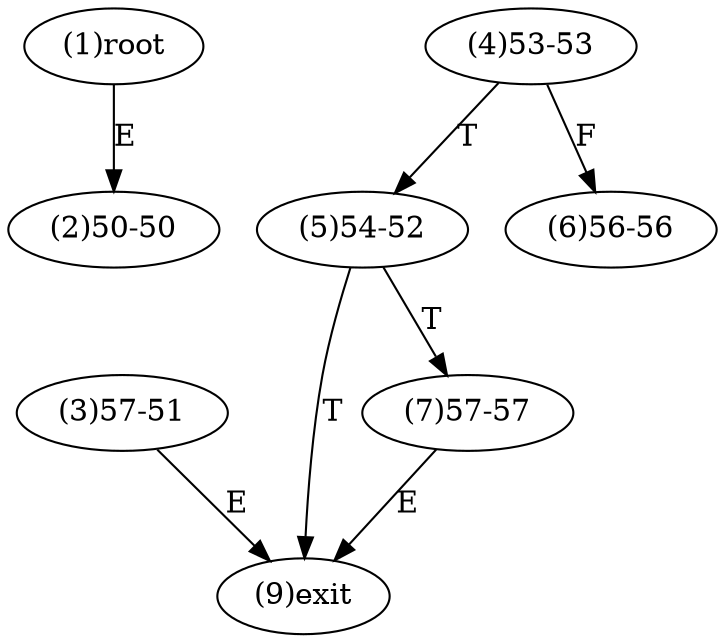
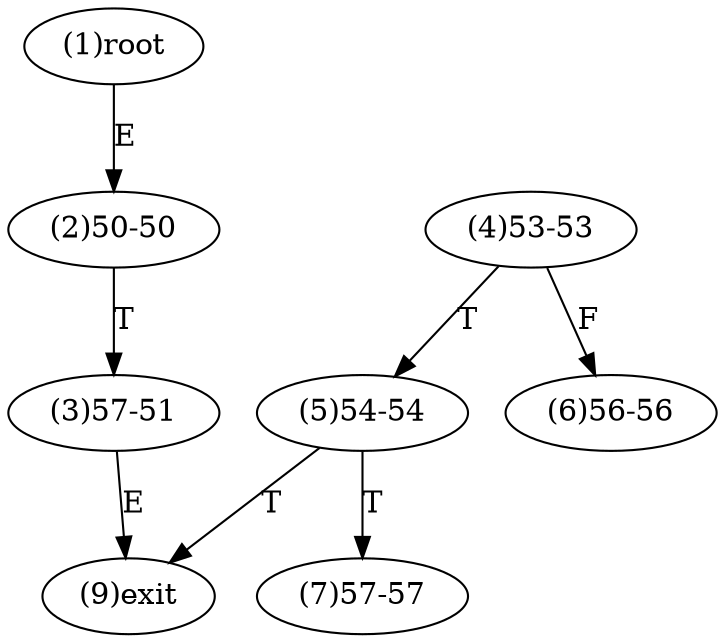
  digraph {
    n1 [label="(1)root"]
    n2 [label="(2)50-50"]
    n3 [label="(3)57-51"]
    n4 [label="(9)exit"]
    n5 [label="(4)53-53"]
-   n6 [label="(5)54-52"]
+   n6 [label="(5)54-54"]
    n7 [label="(6)56-56"]
    n8 [label="(7)57-57"]
    n1 -> n2 [label=E]
+   n2 -> n3 [label=T]
    n3 -> n4 [label=E]
    n5 -> n6 [label=T]
    n5 -> n7 [label=F]
    n6 -> n4 [label=T]
    n6 -> n8 [label=T]
-   n8 -> n4 [label=E]
  }
